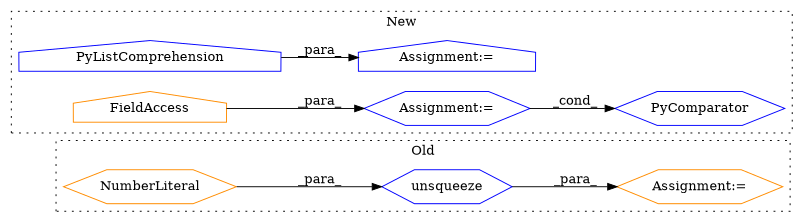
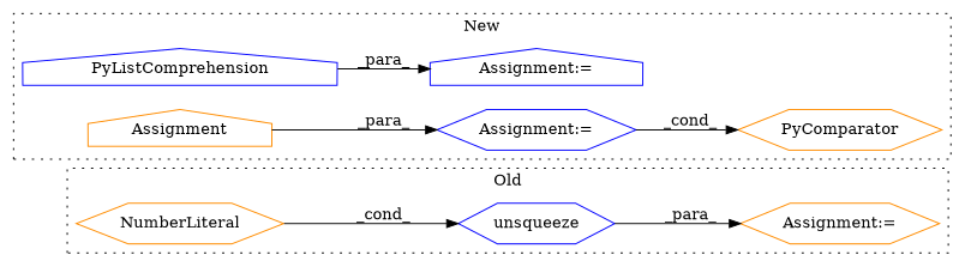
  digraph {
    rankdir=LR
    node [a=7 color=blue l=1 shape=hexagon]
    n1 [a=32 l="10,1" label=unsqueeze s="5410,5421"]
    n2 [a=34 color=darkorange label=NumberLiteral s=5420]
    n3 [color=darkorange label="Assignment:=" s=5403]
    n4 [a=109 l=133 label=PyListComprehension s=7246 shape=house]
-   n5 [a=113 l=28 label=PyComparator s=7343]
+   n5 [a=113 color=darkorange l=28 label=PyComparator s=7343]
    n6 [label="Assignment:=" s=6105]
    n7 [l=14 label="Assignment:=" s=7232 shape=house]
-   n8 [a=22 color=darkorange l=17 label=FieldAccess s=6106 shape=house]
+   n8 [a=22 color=darkorange l=17 label=Assignment s=6106 shape=house]
    subgraph cluster_1 {
      label=Old
      style=dotted
      n1
      n2
      n3
    }
    subgraph cluster_2 {
      label=New
      style=dotted
      n4
      n5
      n6
      n7
      n8
    }
    n1 -> n3 [label=_para_]
-   n2 -> n1 [label=_para_]
+   n2 -> n1 [label=_cond_]
    n4 -> n7 [label=_para_]
    n6 -> n5 [label=_cond_]
    n8 -> n6 [label=_para_]
  }
